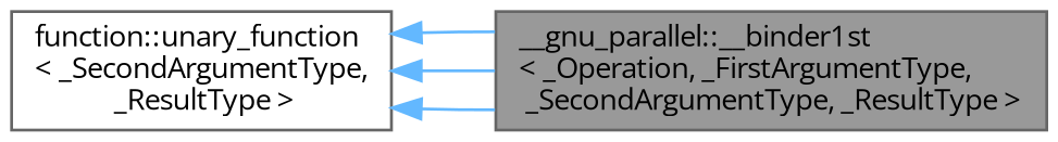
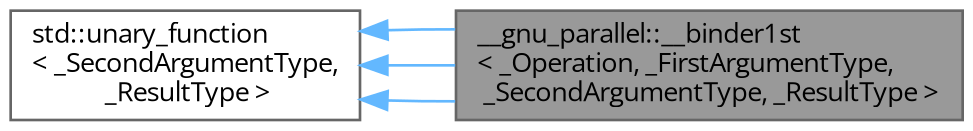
  digraph {
    rankdir=LR
    fontname="Open Sans"
    node [color=gray40 fontname="Open Sans" fontsize=10 shape=box style=filled]
    edge [color=steelblue1 dir=back fontname="Open Sans" fontsize=10 labelfontname=Helvetica labelfontsize=10 style=solid]
    n1 [fillcolor=grey60 fontcolor=black height=0.2 label="__gnu_parallel::__binder1st\l\< _Operation, _FirstArgumentType,\l _SecondArgumentType, _ResultType \>" width=0.4]
-   n2 [fillcolor=white height=0.2 label="function::unary_function\l\< _SecondArgumentType,\l _ResultType \>" width=0.4]
+   n2 [fillcolor=white height=0.2 label="std::unary_function\l\< _SecondArgumentType,\l _ResultType \>" width=0.4]
    n2 -> n1
    n2 -> n1
    n2 -> n1
  }
